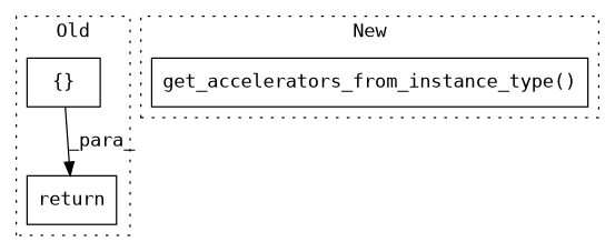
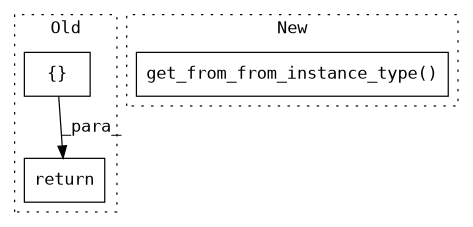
  digraph {
    fontname="DejaVu Sans Mono"
    node [shape=box fontname="DejaVu Sans Mono"]
    n1 [a=93 l=7 label=return s=4988]
    n2 [a=95 l="1,1" label="{}" s="4995,5010"]
-   n3 [a=75 l="48,1" label="get_accelerators_from_instance_type()" s="3795,3856"]
+   n3 [a=75 l="48,1" label="get_from_from_instance_type()" s="3795,3856"]
    subgraph cluster_1 {
      label=Old
      style=dotted
      n1
      n2
    }
    subgraph cluster_2 {
      label=New
      style=dotted
      n3
    }
    n2 -> n1 [label=_para_ fontname="DejaVu Sans Mono"]
  }
